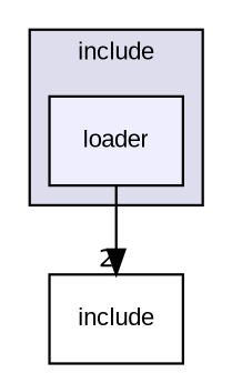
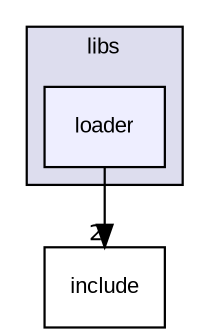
  digraph {
    compound=true
    fontname="Liberation Sans"
    node [fontname="Liberation Sans" fontsize=10 shape=box]
    n1 [fillcolor="#eeeeff" label=loader pencolor=black style=filled]
    n2 [label=include]
    subgraph cluster_1 {
      bgcolor="#ddddee"
      fontsize=10
-     label=include
+     label=libs
      pencolor=black
      n1
    }
    n1 -> n2 [headlabel=2 labeldistance=1.5 labelfontname=Helvetica labelfontsize=10 fontname="Liberation Sans"]
  }
